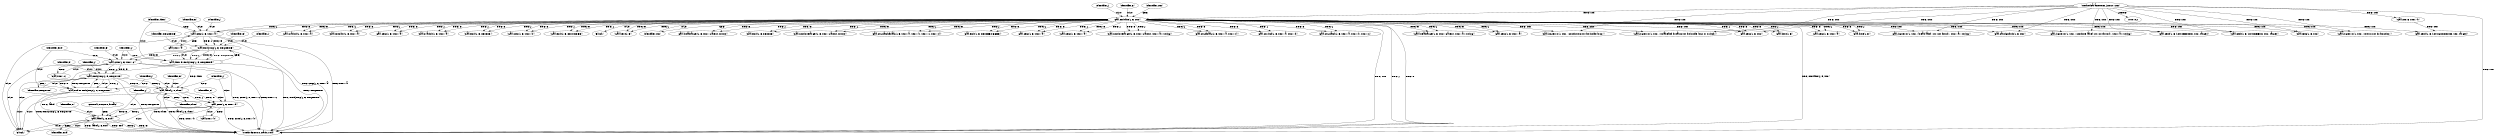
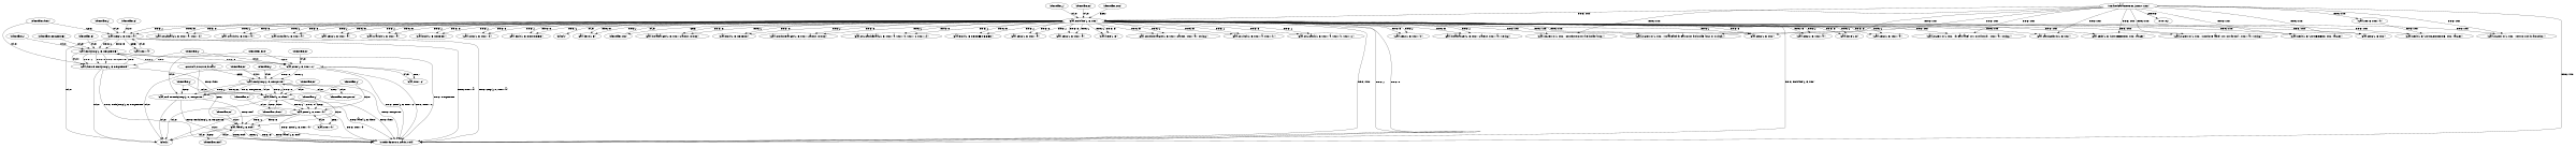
  digraph {
    n1 [label="(Call,cexp(J, F, stm->a))"]
    n2 [label="(Call,emitjump(J, F, OP_JTRUE))"]
    n3 [label="(Block,)"]
    n4 [label="(Call,stm->a)"]
    n5 [label="(MethodReturn,static void)"]
    n6 [label="(Call,then = emitjump(J, F, OP_JTRUE))"]
    n7 [label="(Call,cstm(J, F, stm->c))"]
    n8 [label="(Call,emitline(J, F, stm))"]
    n9 [label="(Call,cexit(J, F, STM_BREAK, stm, target))"]
+   n10 [label="(Call,cexp(J, F, stm->b))"]
    n11 [label="(Call,breaktarget(J, F, stm->parent, stm->a->string))"]
    n12 [label="(Call,cexp(J, F, stm->a))"]
    n13 [label="(Call,here(J, F))"]
    n14 [label="(Call,jsC_error(J, stm, \"return not in function\"))"]
    n15 [label="(Call,cexp(J, F, stm->a))"]
    n16 [label="(Call,here(J, F))"]
    n17 [label="(Call,cexp(J, F, stm))"]
    n18 [label="(Call,ctryfinally(J, F, stm->a, stm->d))"]
    n19 [label="(Call,cassignforin(J, F, stm))"]
    n20 [label="(Call,cvarinit(J, F, stm->a))"]
    n21 [label="(Call,jsC_error(J, stm, \"continue label '%s' not found\", stm->a->string))"]
    n22 [label="(Call,cstmlist(J, F, stm->a))"]
    n23 [label="(Call,jsC_error(J, stm, \"continue must be inside loop\"))"]
    n24 [label="(Call,cexp(J, F, stm->a))"]
    n25 [label="(Call,cvarinit(J, F, stm->a))"]
    n26 [label="(Call,jsC_error(J, stm, \"unlabelled break must be inside loop or switch\"))"]
    n27 [label="(Call,emit(J, F, OP_POP))"]
    n28 [label="(Call,cstm(J, F, stm->b))"]
    n29 [label="(Call,jsC_error(J, stm, \"break label '%s' not found\", stm->a->string))"]
    n30 [label="(Call,emit(J, F, OP_UNDEF))"]
    n31 [label="(Block,)"]
    n32 [label="(Call,here(J, F))"]
    n33 [label="(Identifier,stm)"]
    n34 [label="(Call,breaktarget(J, F, stm->parent, NULL))"]
    n35 [label="(Call,emit(J, F, OP_POP))"]
    n36 [label="(Call,cexit(J, F, STM_CONTINUE, stm, target))"]
    n37 [label="(Call,cexit(J, F, STM_RETURN, stm, target))"]
    n38 [label="(Call,continuetarget(J, F, stm->parent, NULL))"]
    n39 [label="(Call,ctrycatchfinally(J, F, stm->a, stm->b, stm->c, stm->d))"]
    n40 [label="(Call,emit(J, F, OP_DEBUGGER))"]
    n41 [label="(Call,cexp(J, F, stm->a))"]
    n42 [label="(Call,cexp(J, F, stm->a))"]
    n43 [label="(Call,continuetarget(J, F, stm->parent, stm->a->string))"]
    n44 [label="(Call,cswitch(J, F, stm->a, stm->b))"]
    n45 [label="(Call,ctrycatch(J, F, stm->a, stm->b, stm->c))"]
    n46 [label="(Call,cexp(J, F, stm))"]
    n47 [label="(MethodParameterIn,js_Ast *stm)"]
    n48 [label="(Call,stm = stm->b)"]
    1000102
    n50 [label="(Call,label(J, F, then))"]
    n51 [label="(Call,emitjump(J, F, OP_JUMP))"]
    n52 [label="(Call,stm->c)"]
    n53 [label="(Identifier,OP_JTRUE)"]
    n54 [label="(Call,cstm(J, F, stm->b))"]
    n55 [label="(Identifier,then)"]
    n56 [label="(Call,label(J, F, end))"]
    n57 [label="(Call,stm->b)"]
    n58 [label="(Identifier,end)"]
    n59 [label="(Call,end = emitjump(J, F, OP_JUMP))"]
    n60 [label="(Identifier,OP_JUMP)"]
    n61 [label="(Identifier,F)"]
    n62 [label="(Identifier,F)"]
    n63 [label="(Identifier,J)"]
    n64 [label="(Identifier,J)"]
    n65 [label="(Identifier,J)"]
    n66 [label="(Identifier,F)"]
    n67 [label="(Identifier,end)"]
    n68 [label="(Identifier,F)"]
    n69 [label="(Identifier,F)"]
    n70 [label="(Identifier,J)"]
    n71 [label="(Identifier,F)"]
    n72 [label="(Identifier,F)"]
    n73 [label="(Identifier,F)"]
    n74 [label="(Identifier,then)"]
    n75 [label="(Identifier,stm)"]
    n76 [label="(Identifier,J)"]
    n77 [label="(ControlStructure,break;)"]
    n78 [label="(Identifier,J)"]
    n79 [label="(Identifier,J)"]
    n80 [label="(Identifier,J)"]
    n1 -> n2 [label="DDG: J"]
    n1 -> n2 [label="DDG: F"]
    n1 -> n3 [label="AST: "]
    n1 -> n4 [label="CFG: "]
    n1 -> n5 [label="DDG: cexp(J, F, stm->a)"]
    n1 -> n5 [label="DDG: stm->a"]
    n2 -> n5 [label="DDG: OP_JTRUE"]
    n2 -> n6 [label="AST: "]
    n2 -> n6 [label="DDG: J"]
    n2 -> n6 [label="DDG: F"]
    n2 -> n6 [label="DDG: OP_JTRUE"]
    n2 -> n7 [label="DDG: J"]
    n2 -> n7 [label="DDG: F"]
    n4 -> n1 [label="AST: "]
    n6 -> n2 [label="CFG: "]
    n6 -> n3 [label="AST: "]
    n6 -> n5 [label="DDG: emitjump(J, F, OP_JTRUE)"]
    n6 -> n50 [label="DDG: then"]
    n7 -> n3 [label="AST: "]
    n7 -> n5 [label="DDG: cstm(J, F, stm->c)"]
    n7 -> n5 [label="DDG: stm->c"]
    n7 -> n51 [label="DDG: J"]
    n7 -> n51 [label="DDG: F"]
    n7 -> n52 [label="CFG: "]
    n8 -> n1 [label="DDG: J"]
    n8 -> n1 [label="DDG: F"]
    n8 -> n5 [label="DDG: stm"]
    n8 -> n5 [label="DDG: J"]
    n8 -> n5 [label="DDG: F"]
    n8 -> n5 [label="DDG: emitline(J, F, stm)"]
    n8 -> n9 [label="DDG: stm"]
+   n8 -> n10 [label="DDG: J"]
+   n8 -> n10 [label="DDG: F"]
    n8 -> n11 [label="DDG: J"]
    n8 -> n11 [label="DDG: F"]
    n8 -> n12 [label="DDG: J"]
    n8 -> n12 [label="DDG: F"]
    n8 -> n13 [label="DDG: J"]
    n8 -> n13 [label="DDG: F"]
    n8 -> n14 [label="DDG: stm"]
    n8 -> n15 [label="DDG: J"]
    n8 -> n15 [label="DDG: F"]
    n8 -> n16 [label="DDG: J"]
    n8 -> n16 [label="DDG: F"]
    n8 -> n17 [label="DDG: J"]
    n8 -> n17 [label="DDG: F"]
    n8 -> n17 [label="DDG: stm"]
    n8 -> n18 [label="DDG: J"]
    n8 -> n18 [label="DDG: F"]
    n8 -> n19 [label="DDG: stm"]
    n8 -> n20 [label="DDG: J"]
    n8 -> n20 [label="DDG: F"]
    n8 -> n21 [label="DDG: stm"]
    n8 -> n22 [label="DDG: J"]
    n8 -> n22 [label="DDG: F"]
    n8 -> n23 [label="DDG: stm"]
    n8 -> n24 [label="DDG: J"]
    n8 -> n24 [label="DDG: F"]
    n8 -> n25 [label="DDG: J"]
    n8 -> n25 [label="DDG: F"]
    n8 -> n26 [label="DDG: stm"]
    n8 -> n27 [label="DDG: J"]
    n8 -> n27 [label="DDG: F"]
    n8 -> n28 [label="DDG: J"]
    n8 -> n28 [label="DDG: F"]
    n8 -> n29 [label="DDG: stm"]
    n8 -> n30 [label="DDG: J"]
    n8 -> n30 [label="DDG: F"]
    n8 -> n31 [label="AST: "]
    n8 -> n32 [label="DDG: J"]
    n8 -> n32 [label="DDG: F"]
    n8 -> n33 [label="CFG: "]
    n8 -> n34 [label="DDG: J"]
    n8 -> n34 [label="DDG: F"]
    n8 -> n35 [label="DDG: J"]
    n8 -> n35 [label="DDG: F"]
    n8 -> n36 [label="DDG: stm"]
    n8 -> n37 [label="DDG: stm"]
    n8 -> n38 [label="DDG: J"]
    n8 -> n38 [label="DDG: F"]
    n8 -> n39 [label="DDG: J"]
    n8 -> n39 [label="DDG: F"]
    n8 -> n40 [label="DDG: J"]
    n8 -> n40 [label="DDG: F"]
    n8 -> n41 [label="DDG: J"]
    n8 -> n41 [label="DDG: F"]
    n8 -> n42 [label="DDG: J"]
    n8 -> n42 [label="DDG: F"]
    n8 -> n43 [label="DDG: J"]
    n8 -> n43 [label="DDG: F"]
    n8 -> n44 [label="DDG: J"]
    n8 -> n44 [label="DDG: F"]
    n8 -> n45 [label="DDG: J"]
    n8 -> n45 [label="DDG: F"]
    n8 -> n46 [label="DDG: stm"]
    n33 -> n8 [label="AST: "]
    n47 -> n5 [label="DDG: stm"]
    n47 -> n8 [label="DDG: stm"]
    n47 -> n9 [label="DDG: stm"]
    n47 -> n14 [label="DDG: stm"]
    n47 -> n17 [label="DDG: stm"]
    n47 -> n19 [label="DDG: stm"]
    n47 -> n21 [label="DDG: stm"]
    n47 -> n23 [label="DDG: stm"]
    n47 -> n26 [label="DDG: stm"]
    n47 -> n29 [label="DDG: stm"]
    n47 -> n37 [label="DDG: stm"]
    n47 -> n46 [label="DDG: stm"]
    n47 -> n48 [label="DDG: stm"]
    n47 -> 1000102 [label="JTRUE: "]
    n48 -> n36 [label="DDG: stm"]
    n50 -> n3 [label="AST: "]
    n50 -> n5 [label="DDG: then"]
    n50 -> n5 [label="DDG: label(J, F, then)"]
    n50 -> n54 [label="DDG: J"]
    n50 -> n54 [label="DDG: F"]
    n50 -> n55 [label="CFG: "]
    n51 -> n5 [label="DDG: OP_JUMP"]
    n51 -> n50 [label="DDG: J"]
    n51 -> n50 [label="DDG: F"]
    n51 -> n59 [label="AST: "]
    n51 -> n59 [label="DDG: J"]
    n51 -> n59 [label="DDG: F"]
    n51 -> n59 [label="DDG: OP_JUMP"]
-   n51 -> n60 [label="CFG: "]
+   n51 -> n60 [label="AST: "]
    n52 -> n7 [label="AST: "]
    n53 -> n2 [label="AST: "]
    n54 -> n3 [label="AST: "]
    n54 -> n5 [label="DDG: cstm(J, F, stm->b)"]
    n54 -> n5 [label="DDG: stm->b"]
    n54 -> n56 [label="DDG: J"]
    n54 -> n56 [label="DDG: F"]
    n54 -> n57 [label="CFG: "]
    n55 -> n50 [label="AST: "]
    n56 -> n3 [label="AST: "]
    n56 -> n5 [label="DDG: J"]
    n56 -> n5 [label="DDG: F"]
    n56 -> n5 [label="DDG: label(J, F, end)"]
    n56 -> n5 [label="DDG: end"]
    n56 -> n58 [label="CFG: "]
    n57 -> n54 [label="AST: "]
    n58 -> n56 [label="AST: "]
    n59 -> n3 [label="AST: "]
    n59 -> n5 [label="DDG: emitjump(J, F, OP_JUMP)"]
-   n59 -> n51 [label="CFG: "]
-   n59 -> n56 [label="DDG: label"]
+   n77 -> n51 [label="CFG: "]
+   n59 -> n56 [label="DDG: end"]
    n60 -> n51 [label="AST: "]
    n61 -> n2 [label="AST: "]
    n62 -> n8 [label="AST: "]
    n63 -> n6 [label="CFG: "]
    n63 -> n7 [label="AST: "]
    n64 -> n50 [label="CFG: "]
    n64 -> n54 [label="AST: "]
    n65 -> n54 [label="CFG: "]
    n65 -> n56 [label="AST: "]
    n66 -> n56 [label="AST: "]
    n67 -> n7 [label="CFG: "]
    n67 -> n59 [label="AST: "]
    n68 -> n50 [label="AST: "]
    n69 -> n51 [label="AST: "]
    n70 -> n2 [label="AST: "]
    n71 -> n54 [label="AST: "]
    n72 -> n7 [label="AST: "]
    n73 -> n1 [label="AST: "]
    n74 -> n1 [label="CFG: "]
    n74 -> n6 [label="AST: "]
    n75 -> n8 [label="CFG: "]
    n76 -> n51 [label="AST: "]
    n77 -> n56 [label="CFG: "]
    n78 -> n1 [label="AST: "]
    n79 -> n8 [label="AST: "]
    n80 -> n50 [label="AST: "]
    n80 -> n59 [label="CFG: "]
  }
